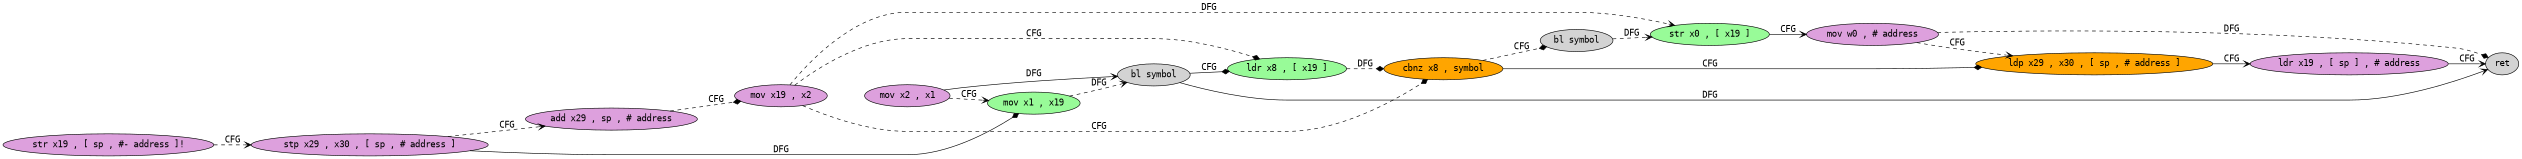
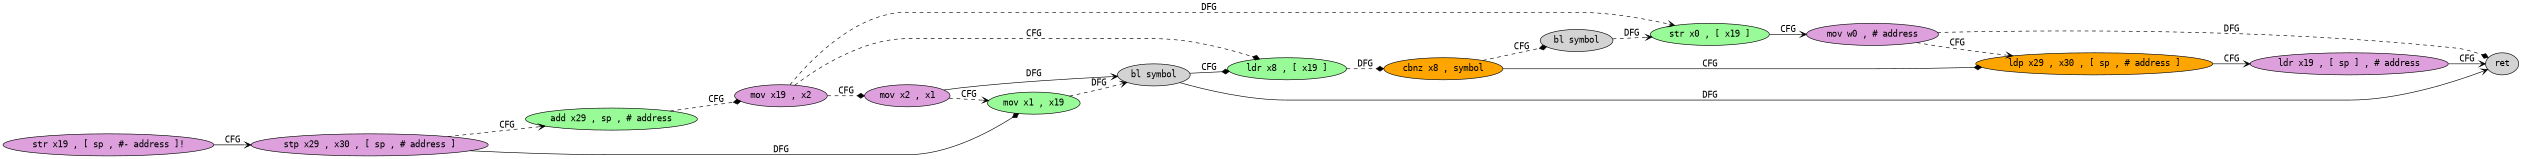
  digraph {
    fontname="DejaVu Sans Mono"
    rankdir=LR
    node [fillcolor=plum fontname="DejaVu Sans Mono" style=filled]
    edge [arrowhead=vee fontname="DejaVu Sans Mono" style=dashed]
    n1 [label="str x19 , [ sp , #- address ]!"]
    n2 [label="stp x29 , x30 , [ sp , # address ]"]
-   n3 [label="add x29 , sp , # address"]
+   n3 [fillcolor=palegreen label="add x29 , sp , # address"]
    n4 [fillcolor=palegreen label="mov x1 , x19"]
    n5 [label="mov x19 , x2"]
    n6 [label="mov x2 , x1"]
    n7 [fillcolor=palegreen label="ldr x8 , [ x19 ]"]
    n8 [fillcolor=palegreen label="str x0 , [ x19 ]"]
    n9 [fillcolor=lightgrey label="bl symbol"]
    n10 [fillcolor=orange label="cbnz x8 , symbol"]
    n11 [label="mov w0 , # address"]
    n12 [fillcolor=lightgrey label=ret]
    n13 [fillcolor=orange label="ldp x29 , x30 , [ sp , # address ]"]
    n14 [fillcolor=lightgrey label="bl symbol"]
    n15 [label="ldr x19 , [ sp ] , # address"]
-   n1 -> n2 [label=CFG]
+   n1 -> n2 [label=CFG style=solid]
    n2 -> n3 [label=CFG]
    n2 -> n4 [arrowhead=diamond label=DFG style=solid]
    n3 -> n5 [arrowhead=diamond label=CFG]
    n4 -> n9 [label=DFG]
-   n5 -> n10 [arrowhead=diamond label=CFG]
+   n5 -> n6 [arrowhead=diamond label=CFG]
    n5 -> n7 [arrowhead=diamond label=CFG]
    n5 -> n8 [label=DFG]
    n6 -> n4 [label=CFG]
    n6 -> n9 [label=DFG style=solid]
    n7 -> n10 [arrowhead=diamond label=DFG]
    n8 -> n11 [label=CFG style=solid]
    n9 -> n7 [arrowhead=diamond label=CFG style=solid]
    n9 -> n12 [label=DFG style=solid]
    n10 -> n13 [arrowhead=diamond label=CFG style=solid]
    n10 -> n14 [arrowhead=diamond label=CFG]
    n11 -> n12 [arrowhead=diamond label=DFG]
    n11 -> n13 [label=CFG]
    n13 -> n15 [label=CFG style=solid]
    n14 -> n8 [label=DFG]
    n15 -> n12 [label=CFG style=solid]
  }
